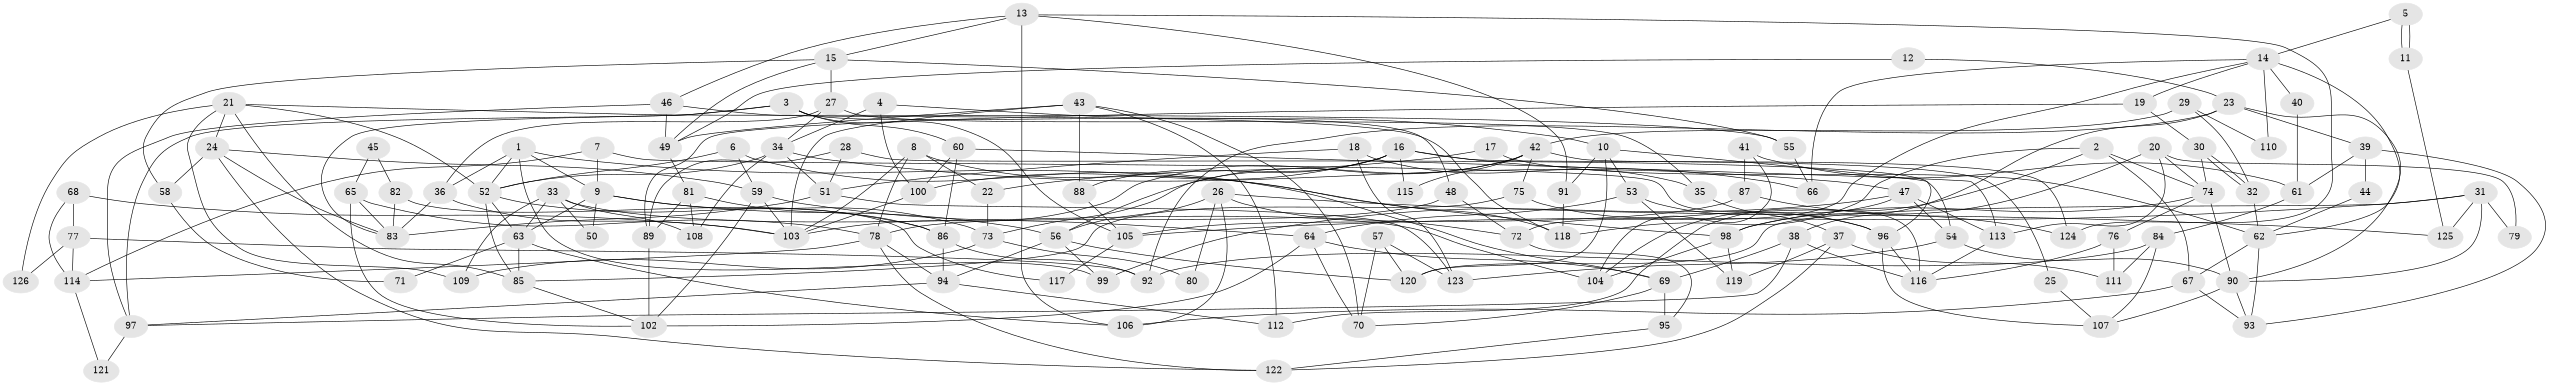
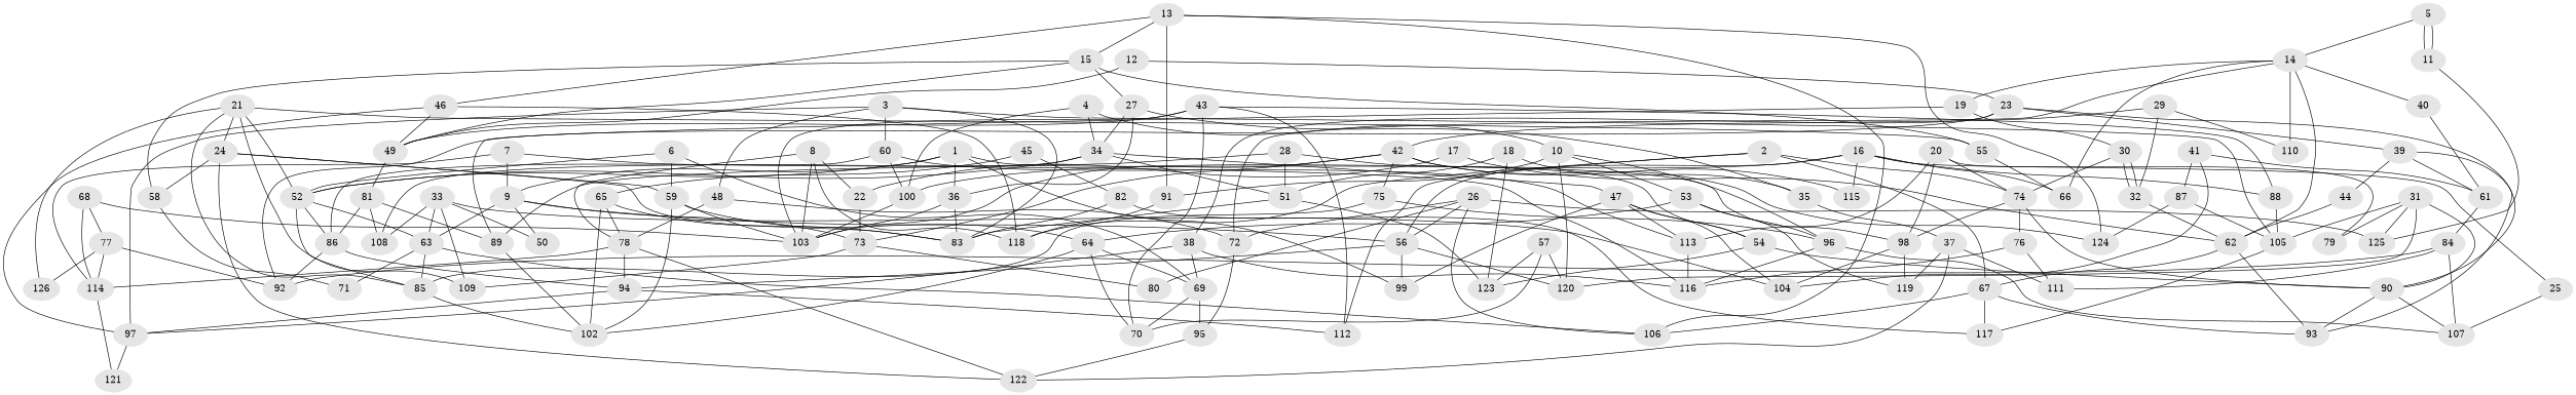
  graph {
    node [color=gray90 style=filled]
    1
    9
    36
    52
    98
    99
    50
    56
    63
    73
    83
    103
    85
    86
    104
    119
    2
    67
    74
    112
    118
    106
    93
    117
    90
    76
    3
    48
    60
    97
    105
    78
    72
    100
    113
    121
    4
    10
    34
    53
    91
    96
    120
    51
    108
    47
    5
    11
    14
    125
    19
    40
    62
    66
    110
    6
    59
    69
    64
    102
    70
    95
    7
    114
    116
    8
    22
    122
    94
    71
    109
    80
    107
    12
    23
    49
    38
    39
    92
    81
    13
    15
    46
    124
    27
    55
    58
    30
    89
    61
    35
    16
    25
    88
    115
    17
    18
    123
    37
    32
    20
    79
    21
    24
    126
    44
    26
    28
    54
    29
    42
    75
    31
    33
    111
    84
    41
    87
    43
    45
    65
    82
    57
    68
    77
    1 -- 9
    1 -- 36
    1 -- 52
    1 -- 98
    1 -- 99
    9 -- 50
    9 -- 56
    9 -- 63
    9 -- 73
    36 -- 83
    36 -- 103
    52 -- 63
    52 -- 85
    52 -- 86
    98 -- 104
    98 -- 119
    56 -- 99
    56 -- 120
    56 -- 94
    63 -- 85
    63 -- 106
    63 -- 71
    73 -- 109
    73 -- 80
    85 -- 102
    86 -- 94
    86 -- 92
    2 -- 67
    2 -- 74
    2 -- 112
    2 -- 118
    67 -- 106
    67 -- 93
+   67 -- 117
    74 -- 98
    74 -- 90
    74 -- 76
    90 -- 93
    90 -- 107
    76 -- 116
    76 -- 111
    3 -- 83
    3 -- 48
    3 -- 60
    3 -- 97
    3 -- 105
    48 -- 78
    48 -- 72
    60 -- 86
    60 -- 100
    60 -- 113
    97 -- 121
    105 -- 117
    78 -- 114
    78 -- 122
    78 -- 94
    72 -- 95
    100 -- 103
    113 -- 116
    4 -- 100
    4 -- 10
    4 -- 34
    10 -- 53
    10 -- 91
    10 -- 96
    10 -- 120
    34 -- 52
    34 -- 51
    34 -- 108
    34 -- 47
    53 -- 119
    53 -- 96
    53 -- 64
    91 -- 118
    96 -- 116
    96 -- 107
    51 -- 83
    51 -- 123
    47 -- 99
    47 -- 104
    47 -- 113
    47 -- 54
    5 -- 11
    5 -- 11
    5 -- 14
    11 -- 125
    14 -- 72
    14 -- 19
    14 -- 40
    14 -- 62
    14 -- 66
    14 -- 110
    19 -- 30
    19 -- 89
    40 -- 61
    62 -- 67
    62 -- 93
    6 -- 52
    6 -- 59
    6 -- 69
    59 -- 103
    59 -- 64
    59 -- 102
    69 -- 70
    69 -- 95
    64 -- 69
    64 -- 102
    64 -- 70
    95 -- 122
    7 -- 9
    7 -- 114
    7 -- 116
    114 -- 121
    8 -- 103
    8 -- 118
    8 -- 78
    8 -- 22
    22 -- 73
    94 -- 112
    94 -- 97
    12 -- 23
    12 -- 49
    23 -- 90
    23 -- 38
    23 -- 39
    23 -- 92
    49 -- 81
    38 -- 97
    38 -- 69
    38 -- 116
    39 -- 93
    39 -- 61
    39 -- 44
    81 -- 86
    81 -- 108
    81 -- 89
    13 -- 106
    13 -- 91
    13 -- 15
    13 -- 46
    13 -- 124
    15 -- 49
    15 -- 27
    15 -- 55
    15 -- 58
    46 -- 118
    46 -- 97
    46 -- 49
    27 -- 36
    27 -- 34
    27 -- 35
    55 -- 66
    58 -- 71
    30 -- 74
    30 -- 32
    30 -- 32
    89 -- 102
    61 -- 84
    35 -- 37
    16 -- 56
    16 -- 100
    16 -- 66
    16 -- 25
    16 -- 88
    16 -- 115
    25 -- 107
    88 -- 105
    17 -- 62
    17 -- 22
    18 -- 51
    18 -- 35
    18 -- 123
    37 -- 119
    37 -- 122
    37 -- 111
    32 -- 62
    20 -- 98
    20 -- 74
    20 -- 113
    20 -- 79
    21 -- 52
    21 -- 85
    21 -- 109
    21 -- 55
    21 -- 24
    21 -- 126
    24 -- 83
    24 -- 59
    24 -- 122
    24 -- 58
    44 -- 62
    26 -- 56
    26 -- 106
    26 -- 72
    26 -- 125
    26 -- 80
    28 -- 51
    28 -- 89
    28 -- 54
    54 -- 90
    54 -- 123
    29 -- 110
    29 -- 32
    29 -- 42
    42 -- 73
    42 -- 103
    42 -- 124
    42 -- 115
    42 -- 75
    75 -- 85
    75 -- 96
    31 -- 90
    31 -- 105
    31 -- 120
    31 -- 125
    31 -- 79
    33 -- 50
    33 -- 63
    33 -- 104
    33 -- 108
    33 -- 109
    84 -- 107
    84 -- 92
    84 -- 111
    41 -- 104
    41 -- 61
    41 -- 87
    87 -- 105
    87 -- 124
    43 -- 103
    43 -- 112
    43 -- 70
    43 -- 49
    43 -- 88
    45 -- 65
    45 -- 82
    65 -- 83
    65 -- 78
    65 -- 102
    82 -- 83
    82 -- 117
    57 -- 120
    57 -- 70
    57 -- 123
    68 -- 103
    68 -- 114
    68 -- 77
    77 -- 114
    77 -- 92
    77 -- 126
  }
